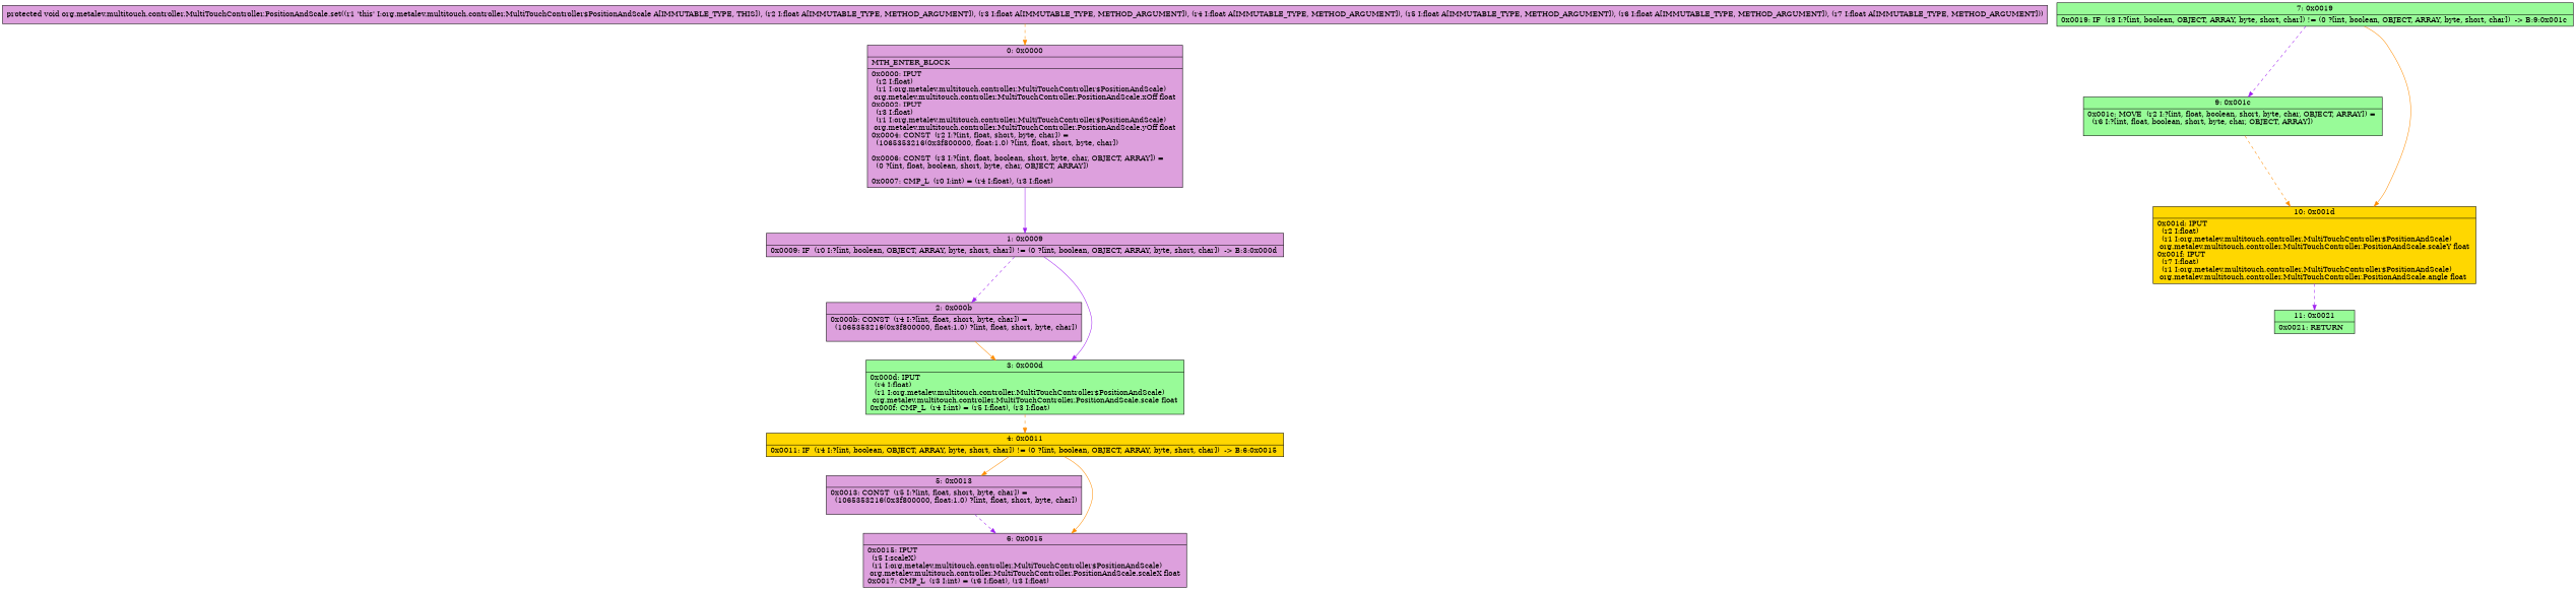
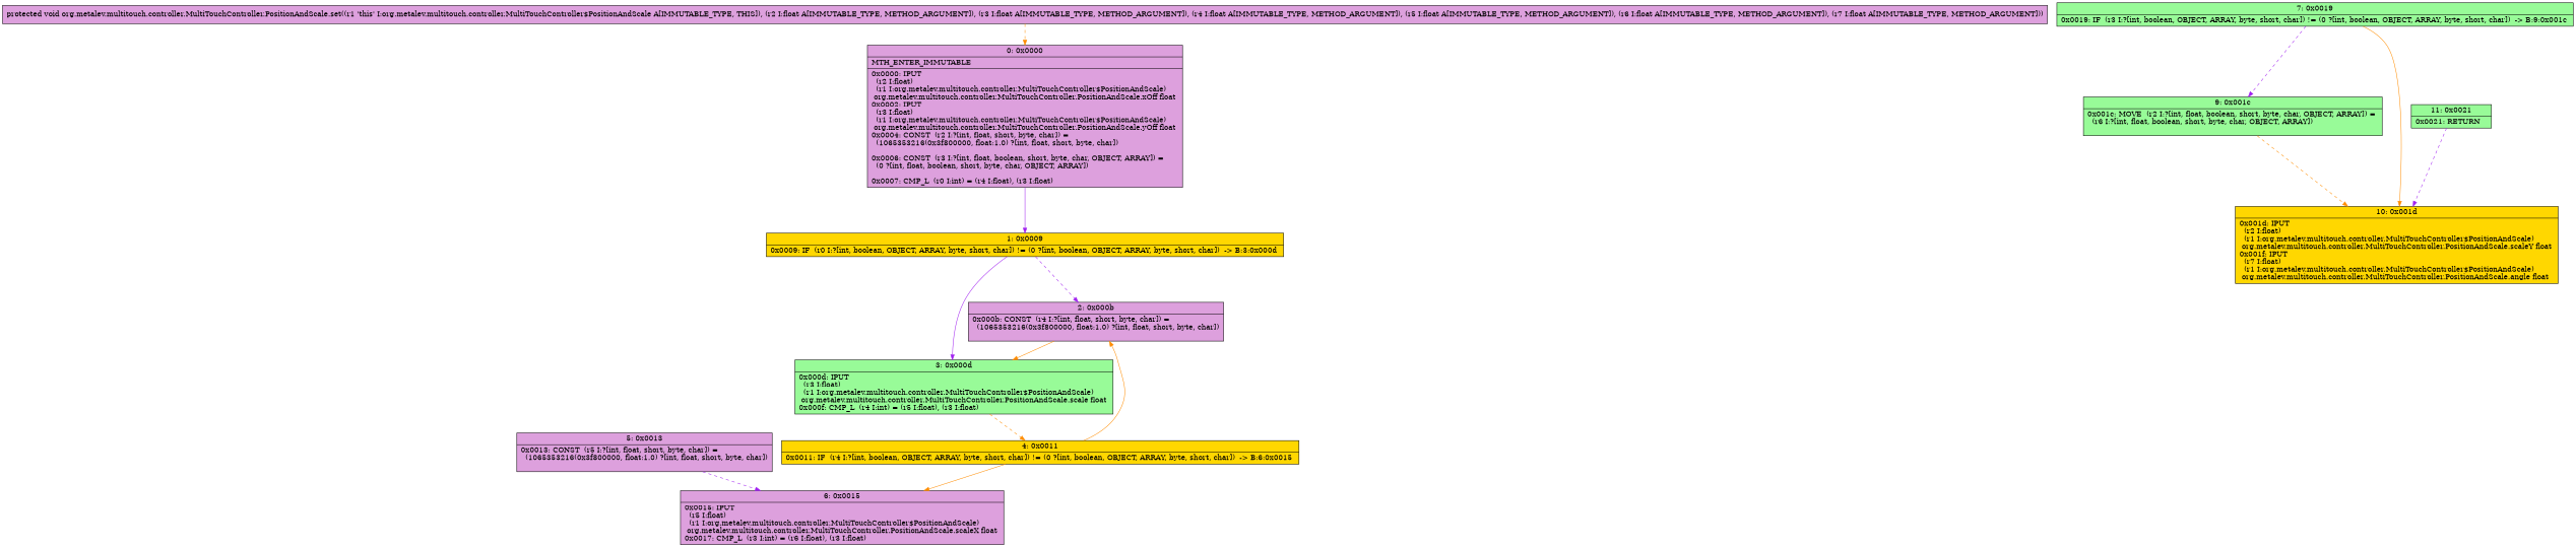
  digraph {
    node [fillcolor=plum shape=record style=filled]
    edge [color=darkorange style=dashed]
-   n1 [label="{0\:\ 0x0000|MTH_ENTER_BLOCK\l|0x0000: IPUT  \l  (r2 I:float)\l  (r1 I:org.metalev.multitouch.controller.MultiTouchController$PositionAndScale)\l org.metalev.multitouch.controller.MultiTouchController.PositionAndScale.xOff float \l0x0002: IPUT  \l  (r3 I:float)\l  (r1 I:org.metalev.multitouch.controller.MultiTouchController$PositionAndScale)\l org.metalev.multitouch.controller.MultiTouchController.PositionAndScale.yOff float \l0x0004: CONST  (r2 I:?[int, float, short, byte, char]) = \l  (1065353216(0x3f800000, float:1.0) ?[int, float, short, byte, char])\l \l0x0006: CONST  (r3 I:?[int, float, boolean, short, byte, char, OBJECT, ARRAY]) = \l  (0 ?[int, float, boolean, short, byte, char, OBJECT, ARRAY])\l \l0x0007: CMP_L  (r0 I:int) = (r4 I:float), (r3 I:float) \l}"]
-   n2 [label="{1\:\ 0x0009|0x0009: IF  (r0 I:?[int, boolean, OBJECT, ARRAY, byte, short, char]) != (0 ?[int, boolean, OBJECT, ARRAY, byte, short, char])  \-\> B:3:0x000d \l}"]
+   n1 [label="{0\:\ 0x0000|MTH_ENTER_IMMUTABLE\l|0x0000: IPUT  \l  (r2 I:float)\l  (r1 I:org.metalev.multitouch.controller.MultiTouchController$PositionAndScale)\l org.metalev.multitouch.controller.MultiTouchController.PositionAndScale.xOff float \l0x0002: IPUT  \l  (r3 I:float)\l  (r1 I:org.metalev.multitouch.controller.MultiTouchController$PositionAndScale)\l org.metalev.multitouch.controller.MultiTouchController.PositionAndScale.yOff float \l0x0004: CONST  (r2 I:?[int, float, short, byte, char]) = \l  (1065353216(0x3f800000, float:1.0) ?[int, float, short, byte, char])\l \l0x0006: CONST  (r3 I:?[int, float, boolean, short, byte, char, OBJECT, ARRAY]) = \l  (0 ?[int, float, boolean, short, byte, char, OBJECT, ARRAY])\l \l0x0007: CMP_L  (r0 I:int) = (r4 I:float), (r3 I:float) \l}"]
+   n2 [fillcolor=gold label="{1\:\ 0x0009|0x0009: IF  (r0 I:?[int, boolean, OBJECT, ARRAY, byte, short, char]) != (0 ?[int, boolean, OBJECT, ARRAY, byte, short, char])  \-\> B:3:0x000d \l}"]
    n3 [label="{2\:\ 0x000b|0x000b: CONST  (r4 I:?[int, float, short, byte, char]) = \l  (1065353216(0x3f800000, float:1.0) ?[int, float, short, byte, char])\l \l}"]
-   n4 [fillcolor=palegreen label="{3\:\ 0x000d|0x000d: IPUT  \l  (r4 I:float)\l  (r1 I:org.metalev.multitouch.controller.MultiTouchController$PositionAndScale)\l org.metalev.multitouch.controller.MultiTouchController.PositionAndScale.scale float \l0x000f: CMP_L  (r4 I:int) = (r5 I:float), (r3 I:float) \l}"]
+   n4 [fillcolor=palegreen label="{3\:\ 0x000d|0x000d: IPUT  \l  (r3 I:float)\l  (r1 I:org.metalev.multitouch.controller.MultiTouchController$PositionAndScale)\l org.metalev.multitouch.controller.MultiTouchController.PositionAndScale.scale float \l0x000f: CMP_L  (r4 I:int) = (r5 I:float), (r3 I:float) \l}"]
    n5 [fillcolor=gold label="{4\:\ 0x0011|0x0011: IF  (r4 I:?[int, boolean, OBJECT, ARRAY, byte, short, char]) != (0 ?[int, boolean, OBJECT, ARRAY, byte, short, char])  \-\> B:6:0x0015 \l}"]
    n6 [label="{5\:\ 0x0013|0x0013: CONST  (r5 I:?[int, float, short, byte, char]) = \l  (1065353216(0x3f800000, float:1.0) ?[int, float, short, byte, char])\l \l}"]
-   n7 [label="{6\:\ 0x0015|0x0015: IPUT  \l  (r5 I:scaleX)\l  (r1 I:org.metalev.multitouch.controller.MultiTouchController$PositionAndScale)\l org.metalev.multitouch.controller.MultiTouchController.PositionAndScale.scaleX float \l0x0017: CMP_L  (r3 I:int) = (r6 I:float), (r3 I:float) \l}"]
+   n7 [label="{6\:\ 0x0015|0x0015: IPUT  \l  (r5 I:float)\l  (r1 I:org.metalev.multitouch.controller.MultiTouchController$PositionAndScale)\l org.metalev.multitouch.controller.MultiTouchController.PositionAndScale.scaleX float \l0x0017: CMP_L  (r3 I:int) = (r6 I:float), (r3 I:float) \l}"]
    n8 [fillcolor=palegreen label="{7\:\ 0x0019|0x0019: IF  (r3 I:?[int, boolean, OBJECT, ARRAY, byte, short, char]) != (0 ?[int, boolean, OBJECT, ARRAY, byte, short, char])  \-\> B:9:0x001c \l}"]
    n9 [fillcolor=palegreen label="{9\:\ 0x001c|0x001c: MOVE  (r2 I:?[int, float, boolean, short, byte, char, OBJECT, ARRAY]) = \l  (r6 I:?[int, float, boolean, short, byte, char, OBJECT, ARRAY])\l \l}"]
    n10 [fillcolor=gold label="{10\:\ 0x001d|0x001d: IPUT  \l  (r2 I:float)\l  (r1 I:org.metalev.multitouch.controller.MultiTouchController$PositionAndScale)\l org.metalev.multitouch.controller.MultiTouchController.PositionAndScale.scaleY float \l0x001f: IPUT  \l  (r7 I:float)\l  (r1 I:org.metalev.multitouch.controller.MultiTouchController$PositionAndScale)\l org.metalev.multitouch.controller.MultiTouchController.PositionAndScale.angle float \l}"]
    n11 [fillcolor=palegreen label="{11\:\ 0x0021|0x0021: RETURN   \l}"]
    n12 [label="{protected void org.metalev.multitouch.controller.MultiTouchController.PositionAndScale.set((r1 'this' I:org.metalev.multitouch.controller.MultiTouchController$PositionAndScale A[IMMUTABLE_TYPE, THIS]), (r2 I:float A[IMMUTABLE_TYPE, METHOD_ARGUMENT]), (r3 I:float A[IMMUTABLE_TYPE, METHOD_ARGUMENT]), (r4 I:float A[IMMUTABLE_TYPE, METHOD_ARGUMENT]), (r5 I:float A[IMMUTABLE_TYPE, METHOD_ARGUMENT]), (r6 I:float A[IMMUTABLE_TYPE, METHOD_ARGUMENT]), (r7 I:float A[IMMUTABLE_TYPE, METHOD_ARGUMENT])) }"]
    n1 -> n2 [color=purple style=solid]
    n2 -> n3 [color=purple]
    n2 -> n4 [color=purple style=solid]
    n3 -> n4 [style=solid]
    n4 -> n5
-   n5 -> n6 [style=solid]
+   n5 -> n3 [style=solid]
    n5 -> n7 [style=solid]
    n6 -> n7 [color=purple]
    n8 -> n9 [color=purple]
    n8 -> n10 [style=solid]
    n9 -> n10
-   n10 -> n11 [color=purple]
+   n11 -> n10 [color=purple]
    n12 -> n1
  }
